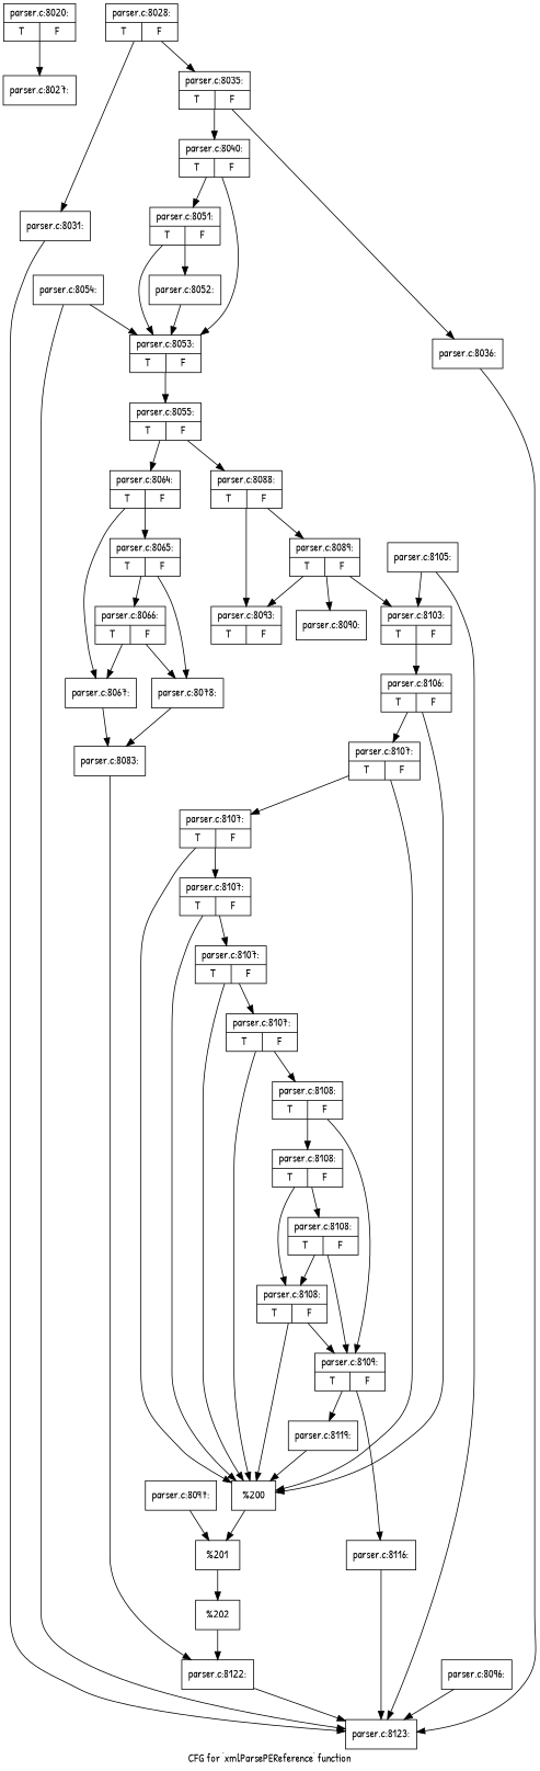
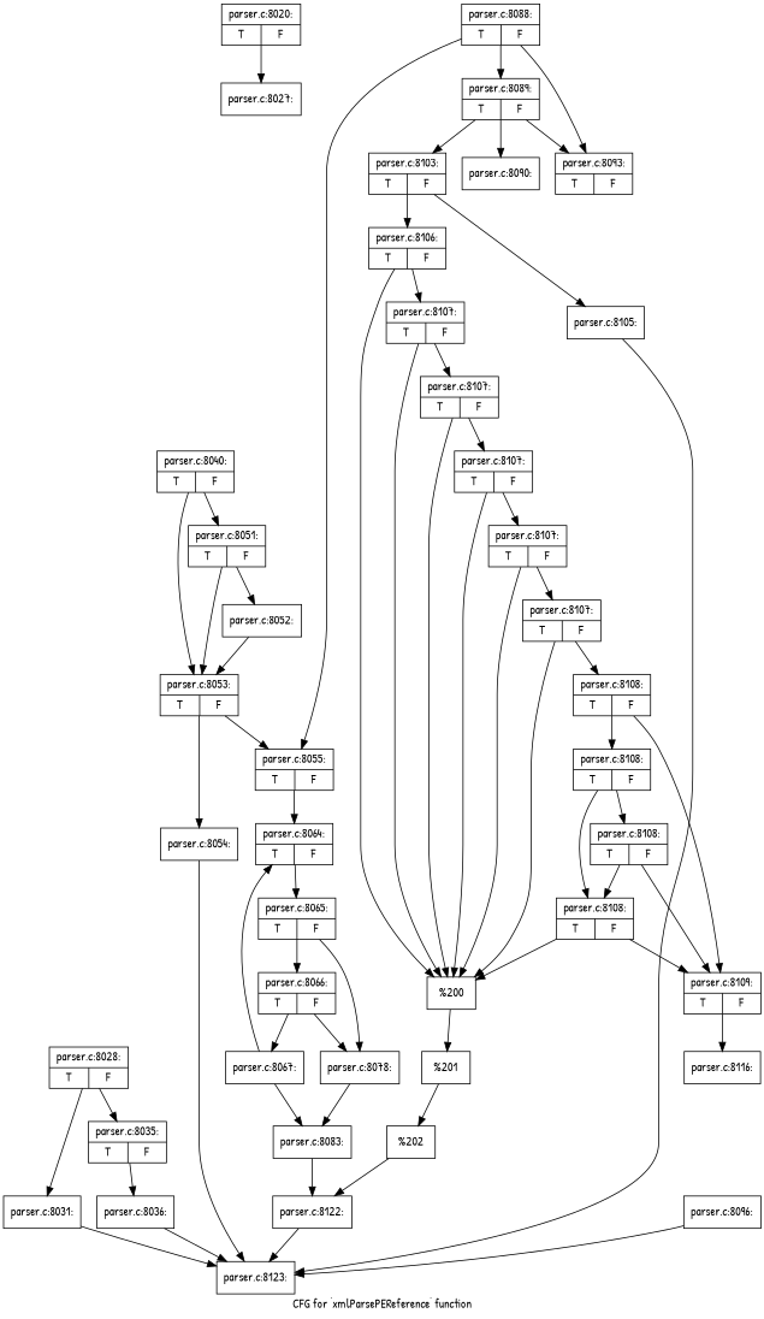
  digraph {
    fontname="Patrick Hand"
    label="CFG for 'xmlParsePEReference' function"
    node [fontname="Patrick Hand" shape=record]
    edge [fontname="Patrick Hand"]
    n1 [label="{parser.c:8020:|{<s0>T|<s1>F}}"]
    n2 [label="{parser.c:8027:}"]
    n3 [label="{parser.c:8028:|{<s0>T|<s1>F}}"]
    n4 [label="{parser.c:8031:}"]
    n5 [label="{parser.c:8035:|{<s0>T|<s1>F}}"]
    n6 [label="{parser.c:8123:}"]
    n7 [label="{parser.c:8036:}"]
    n8 [label="{parser.c:8040:|{<s0>T|<s1>F}}"]
    n9 [label="{parser.c:8051:|{<s0>T|<s1>F}}"]
    n10 [label="{parser.c:8053:|{<s0>T|<s1>F}}"]
    n11 [label="{parser.c:8052:}"]
    n12 [label="{parser.c:8054:}"]
    n13 [label="{parser.c:8055:|{<s0>T|<s1>F}}"]
    n14 [label="{parser.c:8064:|{<s0>T|<s1>F}}"]
    n15 [label="{parser.c:8088:|{<s0>T|<s1>F}}"]
    n16 [label="{parser.c:8067:}"]
    n17 [label="{parser.c:8065:|{<s0>T|<s1>F}}"]
    n18 [label="{parser.c:8089:|{<s0>T|<s1>F}}"]
    n19 [label="{parser.c:8093:|{<s0>T|<s1>F}}"]
    n20 [label="{parser.c:8083:}"]
    n21 [label="{parser.c:8066:|{<s0>T|<s1>F}}"]
    n22 [label="{parser.c:8078:}"]
    n23 [label="{parser.c:8090:}"]
    n24 [label="{parser.c:8103:|{<s0>T|<s1>F}}"]
    n25 [label="{parser.c:8122:}"]
    n26 [label="{parser.c:8105:}"]
    n27 [label="{parser.c:8106:|{<s0>T|<s1>F}}"]
    n28 [label="{%202}"]
    n29 [label="{parser.c:8096:}"]
-   n30 [label="{parser.c:8097:}"]
    n31 [label="{%201}"]
    n32 [label="{parser.c:8107:|{<s0>T|<s1>F}}"]
    n33 [label="{%200}"]
    n34 [label="{parser.c:8107:|{<s0>T|<s1>F}}"]
    n35 [label="{parser.c:8107:|{<s0>T|<s1>F}}"]
    n36 [label="{parser.c:8107:|{<s0>T|<s1>F}}"]
    n37 [label="{parser.c:8107:|{<s0>T|<s1>F}}"]
    n38 [label="{parser.c:8108:|{<s0>T|<s1>F}}"]
    n39 [label="{parser.c:8109:|{<s0>T|<s1>F}}"]
    n40 [label="{parser.c:8108:|{<s0>T|<s1>F}}"]
    n41 [label="{parser.c:8116:}"]
-   n42 [label="{parser.c:8119:}"]
    n43 [label="{parser.c:8108:|{<s0>T|<s1>F}}"]
    n44 [label="{parser.c:8108:|{<s0>T|<s1>F}}"]
    n1 -> n2
    n3 -> n4
    n3 -> n5
    n4 -> n6
    n5 -> n7
-   n5 -> n8
    n7 -> n6
    n8 -> n9
    n8 -> n10
    n9 -> n10
    n9 -> n11
-   n12 -> n10
+   n10 -> n12
    n10 -> n13
    n11 -> n10
    n12 -> n6
    n13 -> n14
-   n13 -> n15
-   n14 -> n16
+   n15 -> n13
+   n16 -> n14
    n14 -> n17
    n15 -> n18
    n15 -> n19
    n16 -> n20
    n17 -> n21
    n17 -> n22
    n18 -> n19
    n18 -> n23
    n18 -> n24
    n20 -> n25
    n21 -> n16
    n21 -> n22
    n22 -> n20
-   n26 -> n24
+   n24 -> n26
    n24 -> n27
    n25 -> n6
    n26 -> n6
    n27 -> n32
    n27 -> n33
    n28 -> n25
    n29 -> n6
-   n30 -> n31
    n31 -> n28
    n32 -> n33
    n32 -> n34
    n33 -> n31
    n34 -> n33
    n34 -> n35
    n35 -> n33
    n35 -> n36
    n36 -> n33
    n36 -> n37
    n37 -> n33
    n37 -> n38
    n38 -> n39
    n38 -> n40
    n39 -> n41
-   n39 -> n42
    n40 -> n43
    n40 -> n44
-   n41 -> n6
-   n42 -> n33
    n43 -> n39
    n43 -> n44
    n44 -> n33
    n44 -> n39
  }
